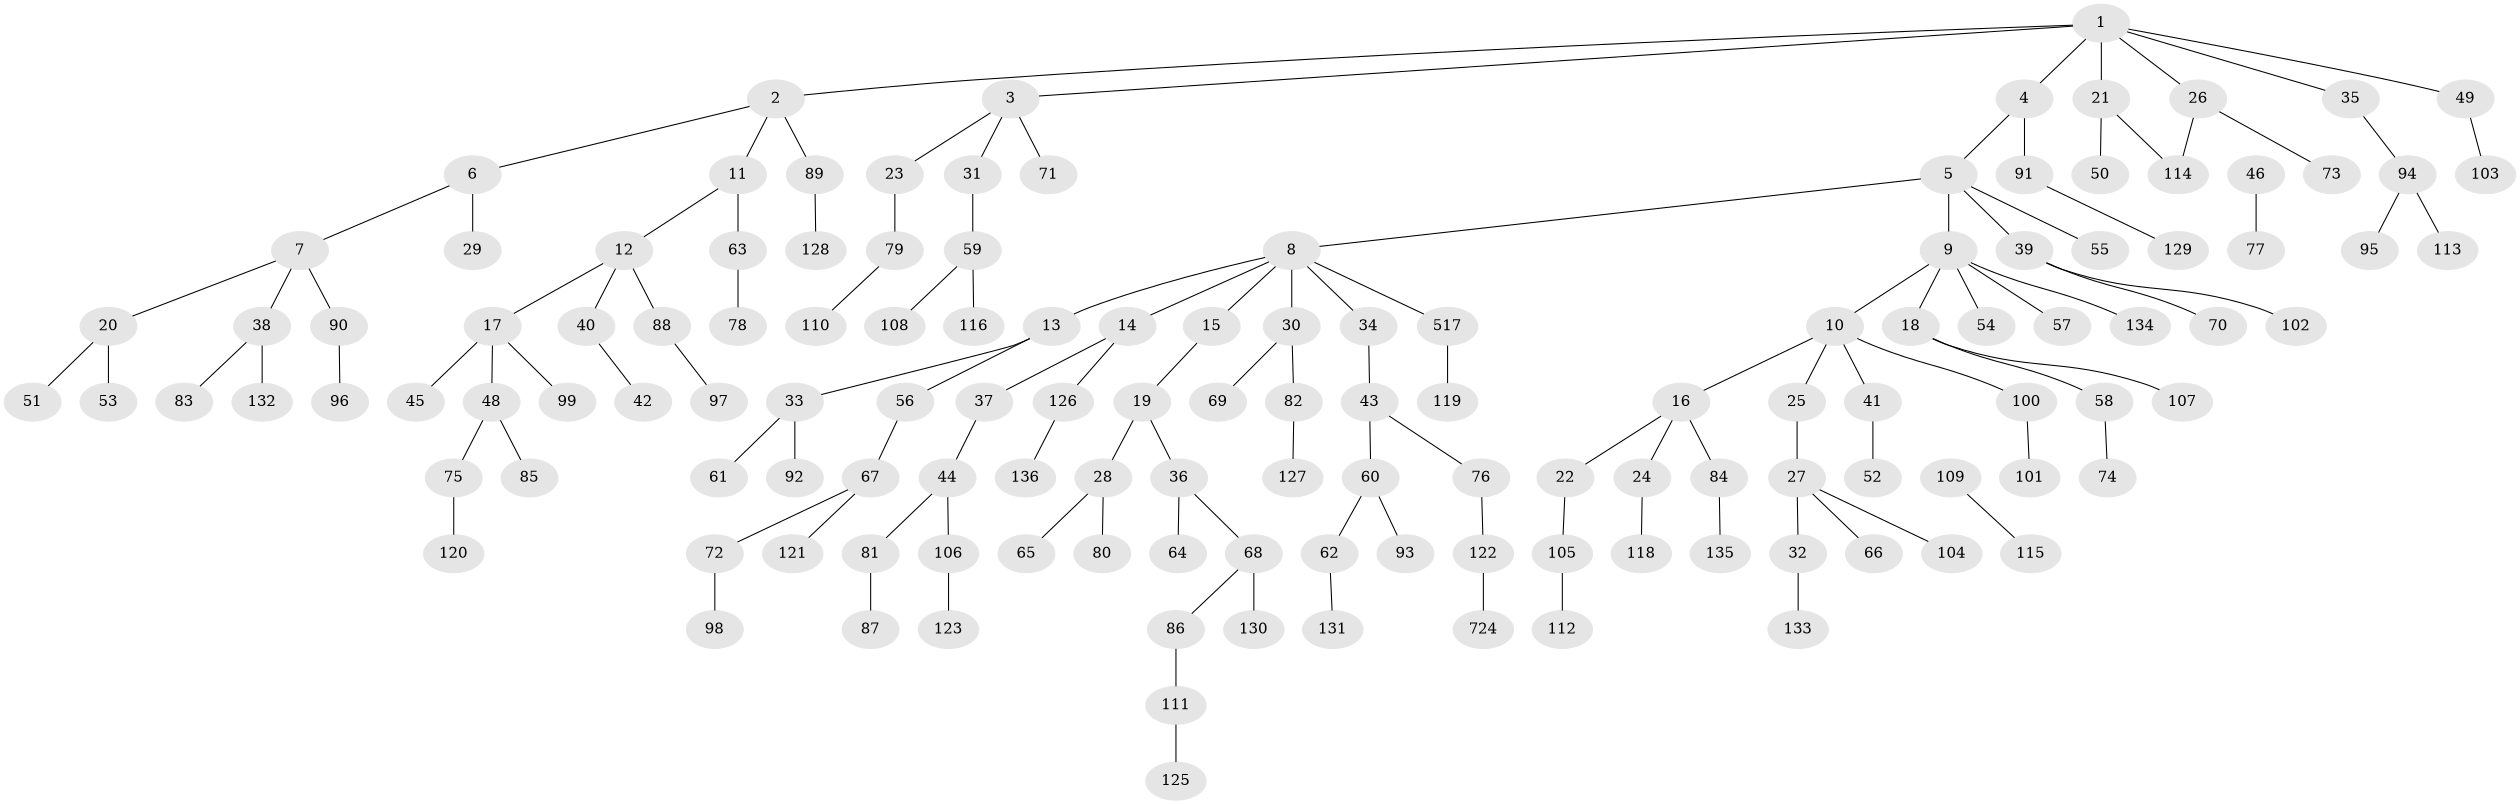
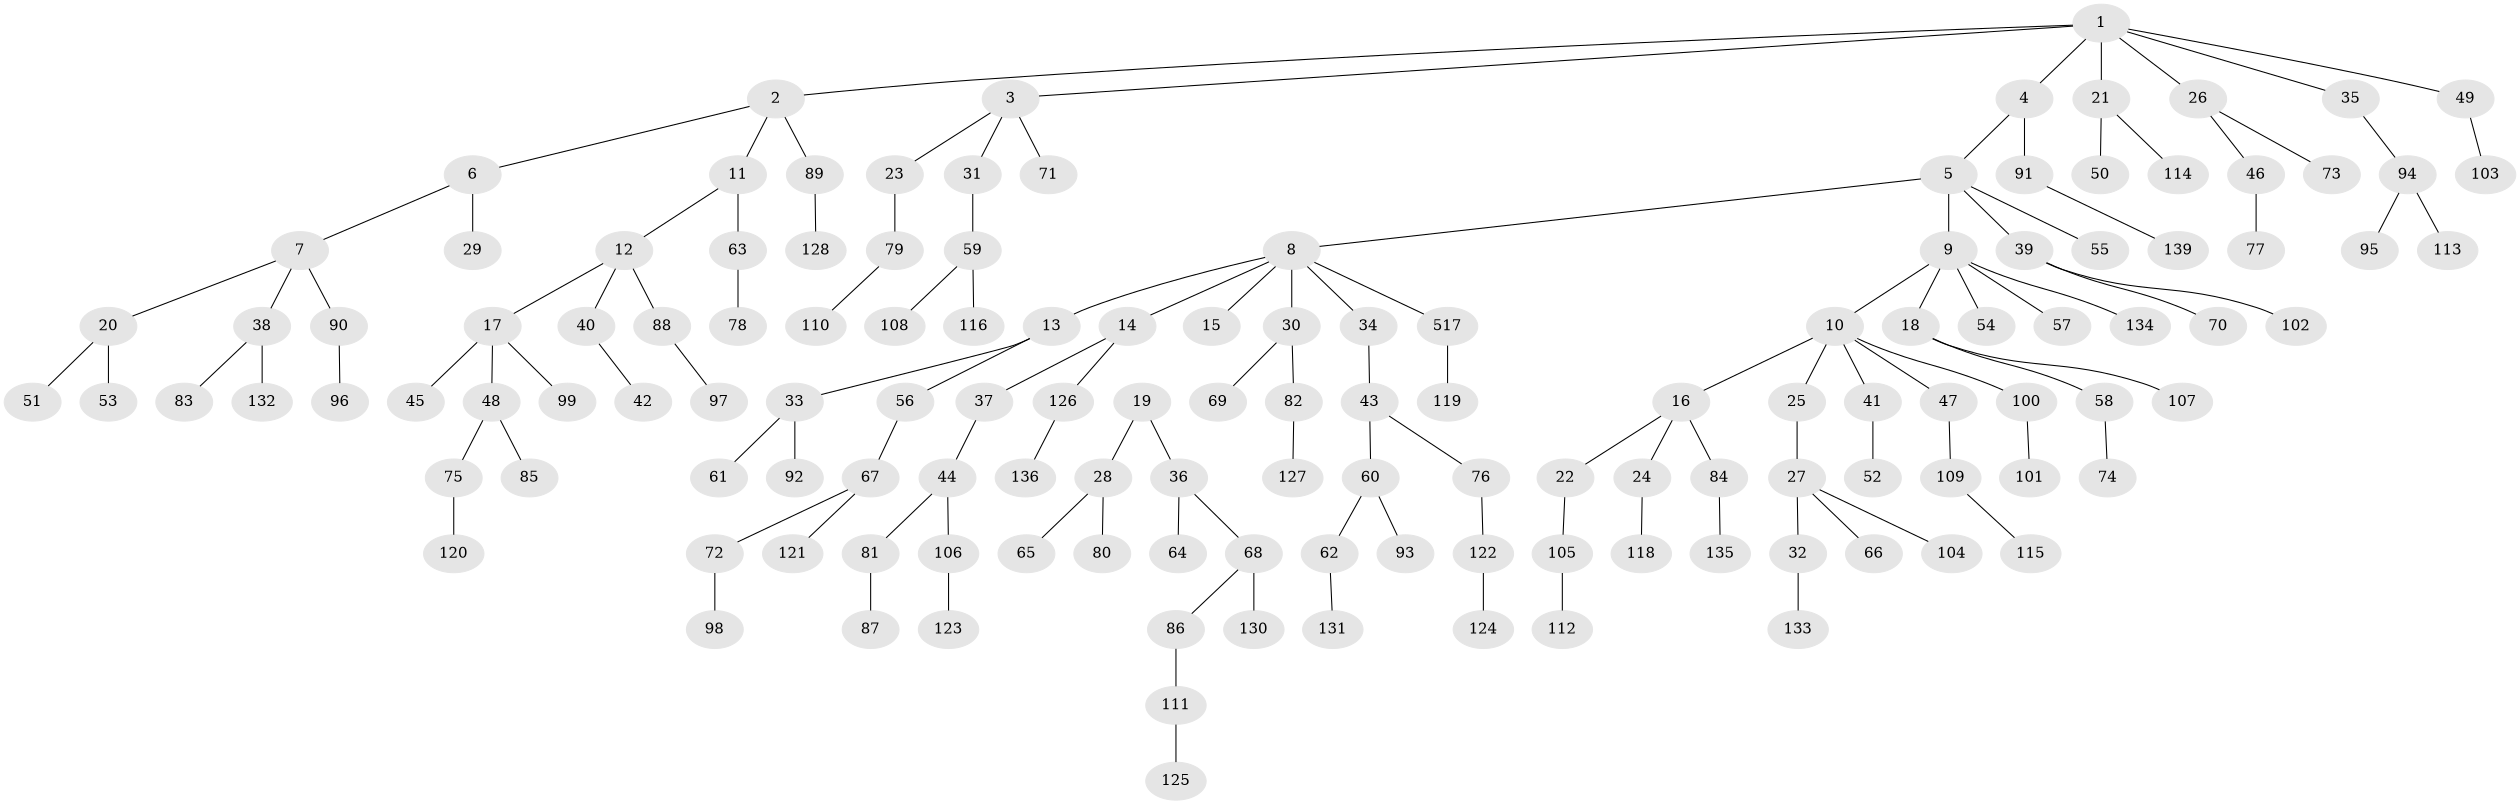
  graph {
    node [color=gray90 style=filled]
    1
    2
    3
    4
    21
    26
    35
    49
    6
    11
    89
    23
    31
    71
    5
    91
    50
    114
    46
    73
    94
    103
    7
    29
    12
    63
    128
    79
    59
    8
    9
    39
    55
-   129
+   129 [label=139]
    13
    14
    15
    30
    34
    n40 [label=517]
    10
    18
    54
    57
    134
    70
    102
    20
    38
    90
    51
    53
    83
    132
    96
    33
    56
    37
    126
    19
    69
    82
    43
    119
    16
    25
    41
+   47
    100
    58
    107
    22
    24
    84
    27
    52
    109
    101
    17
    40
    88
    78
    45
    48
    99
    42
    97
    61
    92
    67
    44
    136
    28
    36
    105
    118
    135
    75
    85
    74
    65
    80
    64
    68
    112
    110
    32
    66
    104
    77
    133
    127
    108
    116
    60
    76
    95
    113
    86
    130
    81
    106
    62
    93
    122
    87
    123
    115
    120
    72
    121
    131
    98
    111
-   124 [label=724]
+   124
    125
    1 -- 2
    1 -- 3
    1 -- 4
    1 -- 21
    1 -- 26
    1 -- 35
    1 -- 49
    2 -- 6
    2 -- 11
    2 -- 89
    3 -- 23
    3 -- 31
    3 -- 71
    4 -- 5
    4 -- 91
    21 -- 50
    21 -- 114
-   26 -- 114
+   26 -- 46
    26 -- 73
    35 -- 94
    49 -- 103
    6 -- 7
    6 -- 29
    11 -- 12
    11 -- 63
    89 -- 128
    23 -- 79
    31 -- 59
    5 -- 8
    5 -- 9
    5 -- 39
    5 -- 55
    91 -- 129
    46 -- 77
    94 -- 95
    94 -- 113
    7 -- 20
    7 -- 38
    7 -- 90
    12 -- 17
    12 -- 40
    12 -- 88
    63 -- 78
    79 -- 110
    59 -- 108
    59 -- 116
    8 -- 13
    8 -- 14
    8 -- 15
    8 -- 30
    8 -- 34
    8 -- n40
    9 -- 10
    9 -- 18
    9 -- 54
    9 -- 57
    9 -- 134
    39 -- 70
    39 -- 102
    13 -- 33
    13 -- 56
    14 -- 37
    14 -- 126
-   15 -- 19
    30 -- 69
    30 -- 82
    34 -- 43
    n40 -- 119
    10 -- 16
    10 -- 25
    10 -- 41
+   10 -- 47
    10 -- 100
    18 -- 58
    18 -- 107
    20 -- 51
    20 -- 53
    38 -- 83
    38 -- 132
    90 -- 96
    33 -- 61
    33 -- 92
    56 -- 67
    37 -- 44
    126 -- 136
    19 -- 28
    19 -- 36
    82 -- 127
    43 -- 60
    43 -- 76
    16 -- 22
    16 -- 24
    16 -- 84
    25 -- 27
    41 -- 52
+   47 -- 109
    100 -- 101
    58 -- 74
    22 -- 105
    24 -- 118
    84 -- 135
    27 -- 32
    27 -- 66
    27 -- 104
    109 -- 115
    17 -- 45
    17 -- 48
    17 -- 99
    40 -- 42
    88 -- 97
    48 -- 75
    48 -- 85
    67 -- 72
    67 -- 121
    44 -- 81
    44 -- 106
    28 -- 65
    28 -- 80
    36 -- 64
    36 -- 68
    105 -- 112
    75 -- 120
    68 -- 86
    68 -- 130
    32 -- 133
    60 -- 62
    60 -- 93
    76 -- 122
    86 -- 111
    81 -- 87
    106 -- 123
    62 -- 131
    122 -- 124
    72 -- 98
    111 -- 125
  }
